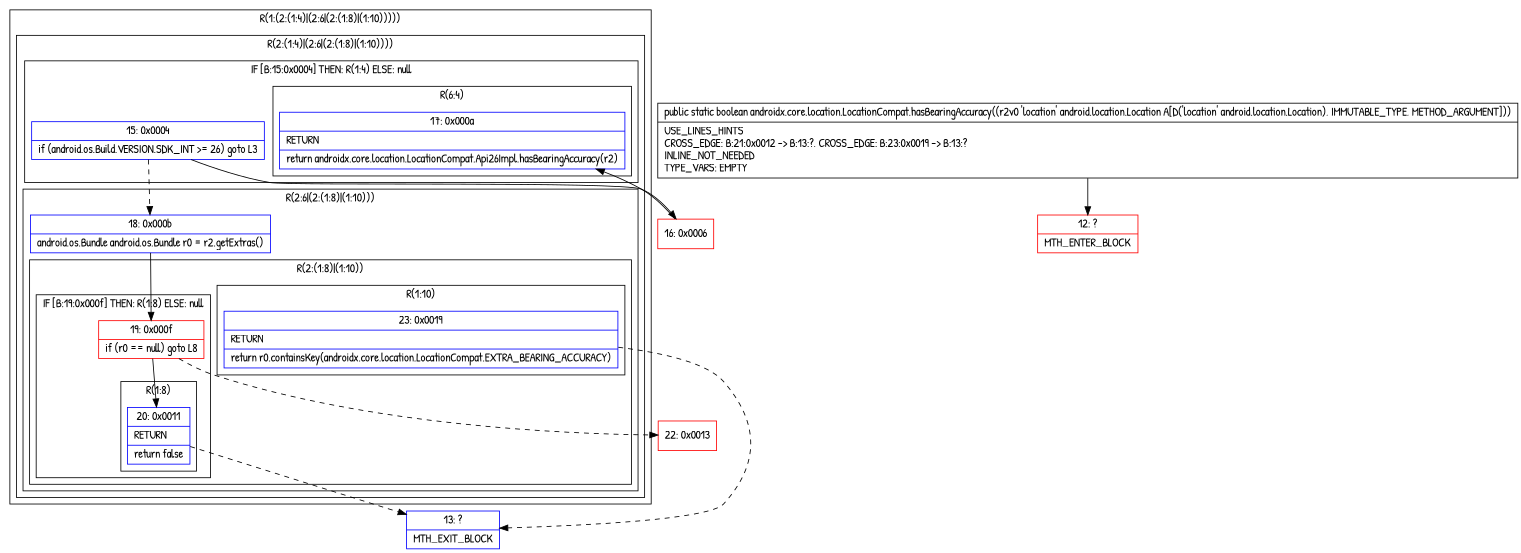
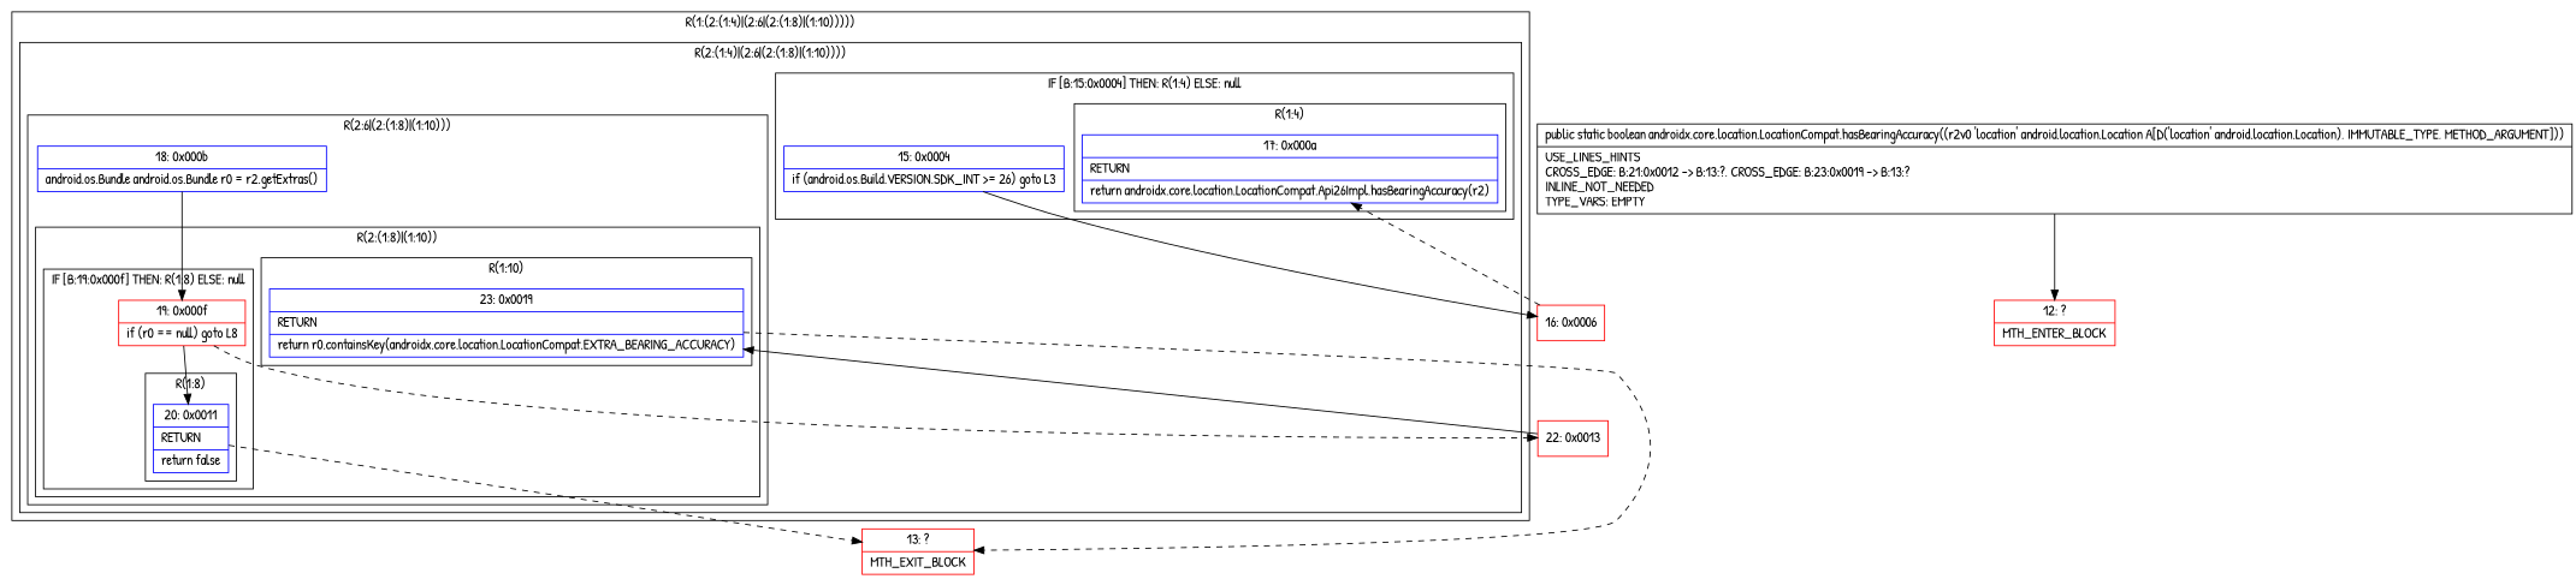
  digraph {
    fontname="Patrick Hand"
    node [color=blue fontname="Patrick Hand" shape=record]
    edge [fontname="Patrick Hand"]
    n1 [label="{17\:\ 0x000a|RETURN\l|return androidx.core.location.LocationCompat.Api26Impl.hasBearingAccuracy(r2)\l}"]
    n2 [label="{15\:\ 0x0004|if (android.os.Build.VERSION.SDK_INT \>= 26) goto L3\l}"]
    n3 [label="{20\:\ 0x0011|RETURN\l|return false\l}"]
    n4 [color=red label="{19\:\ 0x000f|if (r0 == null) goto L8\l}"]
    n5 [label="{23\:\ 0x0019|RETURN\l|return r0.containsKey(androidx.core.location.LocationCompat.EXTRA_BEARING_ACCURACY)\l}"]
    n6 [label="{18\:\ 0x000b|android.os.Bundle android.os.Bundle r0 = r2.getExtras()\l}"]
    n7 [color=red label="{16\:\ 0x0006}"]
-   n8 [label="{13\:\ ?|MTH_EXIT_BLOCK\l}"]
+   n8 [color=red label="{13\:\ ?|MTH_EXIT_BLOCK\l}"]
    n9 [color=red label="{22\:\ 0x0013}"]
    n10 [color=red label="{12\:\ ?|MTH_ENTER_BLOCK\l}"]
    n11 [label="{public static boolean androidx.core.location.LocationCompat.hasBearingAccuracy((r2v0 'location' android.location.Location A[D('location' android.location.Location), IMMUTABLE_TYPE, METHOD_ARGUMENT]))  | USE_LINES_HINTS\lCROSS_EDGE: B:21:0x0012 \-\> B:13:?, CROSS_EDGE: B:23:0x0019 \-\> B:13:?\lINLINE_NOT_NEEDED\lTYPE_VARS: EMPTY\l}" color=""]
    subgraph cluster_1 {
      label="R(1:(2:(1:4)|(2:6|(2:(1:8)|(1:10)))))"
      subgraph cluster_2 {
        label="R(2:(1:4)|(2:6|(2:(1:8)|(1:10))))"
        subgraph cluster_3 {
          label="IF [B:15:0x0004] THEN: R(1:4) ELSE: null"
          n2
          subgraph cluster_4 {
-           label="R(6:4)"
+           label="R(1:4)"
            n1
          }
        }
        subgraph cluster_5 {
          label="R(2:6|(2:(1:8)|(1:10)))"
          n6
          subgraph cluster_6 {
            label="R(2:(1:8)|(1:10))"
            subgraph cluster_7 {
              label="IF [B:19:0x000f] THEN: R(1:8) ELSE: null"
              n4
              subgraph cluster_8 {
                label="R(1:8)"
                n3
              }
            }
            subgraph cluster_9 {
              label="R(1:10)"
              n5
            }
          }
        }
      }
    }
-   n2 -> n6 [style=dashed]
    n2 -> n7
    n3 -> n8 [style=dashed]
    n4 -> n3
    n4 -> n9 [style=dashed]
    n5 -> n8 [style=dashed]
    n6 -> n4
-   n7 -> n1
+   n7 -> n1 [style=dashed]
+   n9 -> n5
    n11 -> n10
  }
